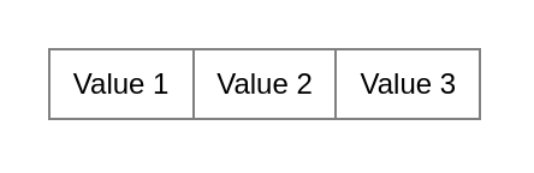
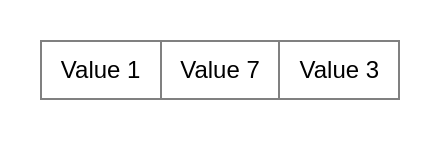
  <mxCell id="0" />
  <mxCell id="1" parent="0" />
- <mxCell id="2" value="&lt;table border=&quot;1&quot; width=&quot;100%&quot; style=&quot;width: 100% ; height: 100% ; border-collapse: collapse&quot;&gt;&lt;tbody&gt;&lt;tr&gt;&lt;td align=&quot;center&quot;&gt;Value 1&lt;/td&gt;&lt;td align=&quot;center&quot;&gt;Value 2&lt;/td&gt;&lt;td align=&quot;center&quot;&gt;Value 3&lt;/td&gt;&lt;/tr&gt;&lt;/tbody&gt;&lt;/table&gt;" style="text;html=1;strokeColor=none;fillColor=none;overflow=fill;" parent="1" vertex="1"><mxGeometry x="20" y="20" width="180" height="30" as="geometry" /></mxCell>
+ <mxCell id="2" value="&lt;table border=&quot;1&quot; width=&quot;100%&quot; style=&quot;width: 100% ; height: 100% ; border-collapse: collapse&quot;&gt;&lt;tbody&gt;&lt;tr&gt;&lt;td align=&quot;center&quot;&gt;Value 1&lt;/td&gt;&lt;td align=&quot;center&quot;&gt;Value 7&lt;/td&gt;&lt;td align=&quot;center&quot;&gt;Value 3&lt;/td&gt;&lt;/tr&gt;&lt;/tbody&gt;&lt;/table&gt;" style="text;html=1;strokeColor=none;fillColor=none;overflow=fill;" parent="1" vertex="1"><mxGeometry x="20" y="20" width="180" height="30" as="geometry" /></mxCell>
